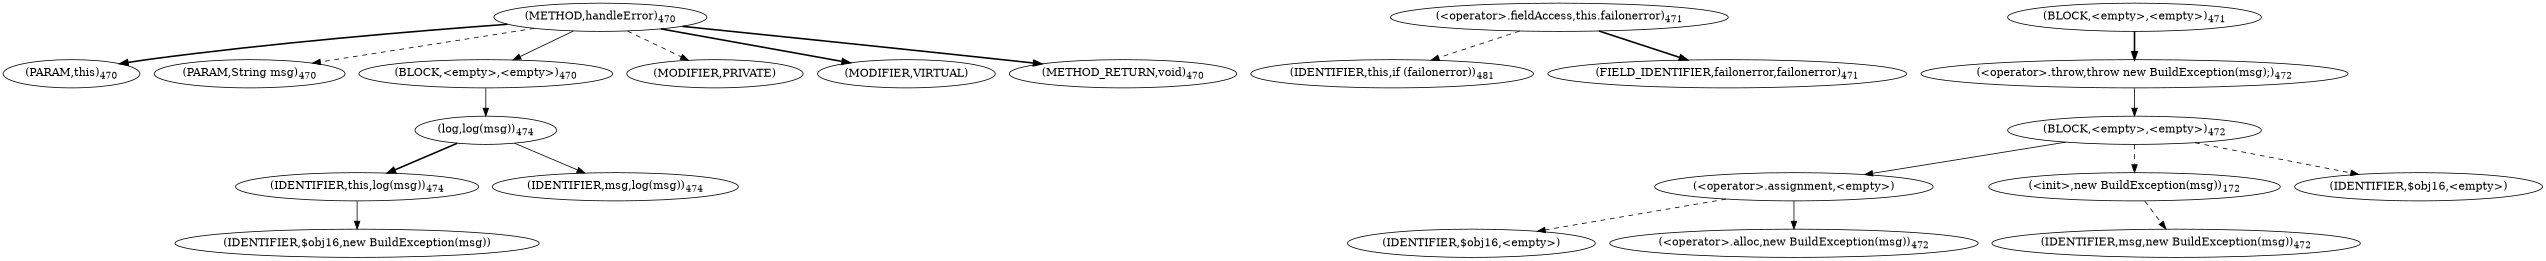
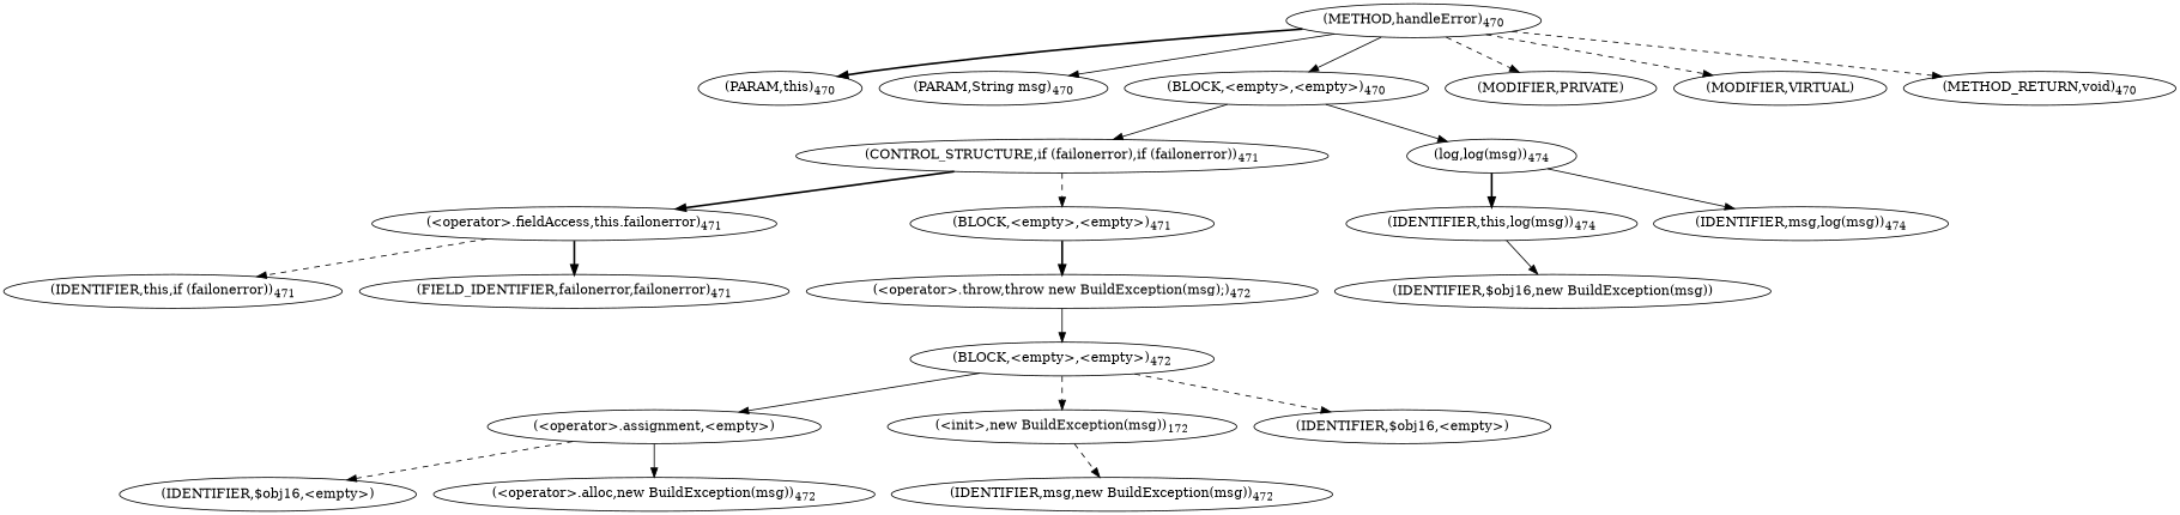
  digraph {
    edge [style=solid]
    n1 [label=<(METHOD,handleError)<SUB>470</SUB>>]
    n2 [label=<(PARAM,this)<SUB>470</SUB>>]
    n3 [label=<(PARAM,String msg)<SUB>470</SUB>>]
    n4 [label=<(BLOCK,&lt;empty&gt;,&lt;empty&gt;)<SUB>470</SUB>>]
    n5 [label=<(MODIFIER,PRIVATE)>]
    n6 [label=<(MODIFIER,VIRTUAL)>]
    n7 [label=<(METHOD_RETURN,void)<SUB>470</SUB>>]
+   n8 [label=<(CONTROL_STRUCTURE,if (failonerror),if (failonerror))<SUB>471</SUB>>]
    n9 [label=<(log,log(msg))<SUB>474</SUB>>]
    n10 [label=<(&lt;operator&gt;.fieldAccess,this.failonerror)<SUB>471</SUB>>]
    n11 [label=<(BLOCK,&lt;empty&gt;,&lt;empty&gt;)<SUB>471</SUB>>]
    n12 [label=<(IDENTIFIER,this,log(msg))<SUB>474</SUB>>]
    n13 [label=<(IDENTIFIER,msg,log(msg))<SUB>474</SUB>>]
-   n14 [label=<(IDENTIFIER,this,if (failonerror))<SUB>481</SUB>>]
+   n14 [label=<(IDENTIFIER,this,if (failonerror))<SUB>471</SUB>>]
    n15 [label=<(FIELD_IDENTIFIER,failonerror,failonerror)<SUB>471</SUB>>]
    n16 [label=<(&lt;operator&gt;.throw,throw new BuildException(msg);)<SUB>472</SUB>>]
    n17 [label=<(BLOCK,&lt;empty&gt;,&lt;empty&gt;)<SUB>472</SUB>>]
    n18 [label=<(&lt;operator&gt;.assignment,&lt;empty&gt;)>]
    n19 [label=<(&lt;init&gt;,new BuildException(msg))<SUB>172</SUB>>]
    n20 [label=<(IDENTIFIER,$obj16,&lt;empty&gt;)>]
    n21 [label=<(IDENTIFIER,$obj16,&lt;empty&gt;)>]
    n22 [label=<(&lt;operator&gt;.alloc,new BuildException(msg))<SUB>472</SUB>>]
    n23 [label=<(IDENTIFIER,msg,new BuildException(msg))<SUB>472</SUB>>]
    n24 [label=<(IDENTIFIER,$obj16,new BuildException(msg))>]
    n1 -> n2 [style=bold]
-   n1 -> n3 [style=dashed]
+   n1 -> n3
    n1 -> n4
    n1 -> n5 [style=dashed]
-   n1 -> n6 [style=bold]
-   n1 -> n7 [style=bold]
+   n1 -> n6 [style=dashed]
+   n1 -> n7 [style=dashed]
+   n4 -> n8
    n4 -> n9
+   n8 -> n10 [style=bold]
+   n8 -> n11 [style=dashed]
    n9 -> n12 [style=bold]
    n9 -> n13
    n10 -> n14 [style=dashed]
    n10 -> n15 [style=bold]
    n11 -> n16 [style=bold]
    n12 -> n24
    n16 -> n17
    n17 -> n18
    n17 -> n19 [style=dashed]
    n17 -> n20 [style=dashed]
    n18 -> n21 [style=dashed]
    n18 -> n22
    n19 -> n23 [style=dashed]
  }
